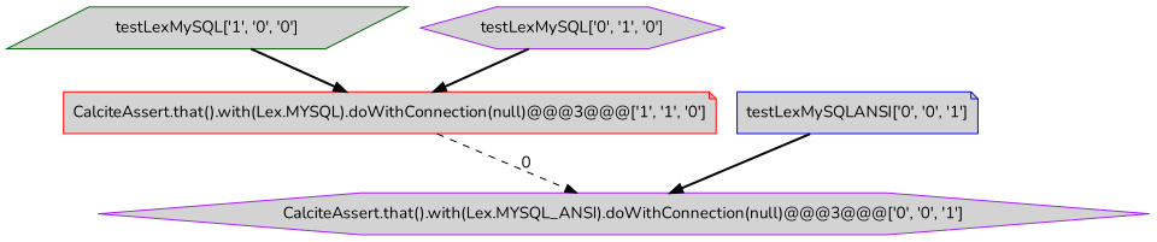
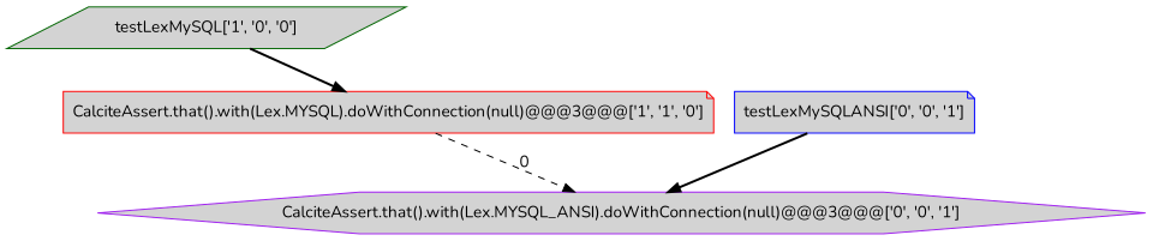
  digraph {
    fontname=Nunito
    node [fillcolor=lightgray shape=note style=filled color=purple fontname=Nunito]
    edge [style=bold fontname=Nunito]
    n1 [label="testLexMySQL['1', '0', '0']" shape=parallelogram color=darkgreen]
    n2 [label="CalciteAssert.that().with(Lex.MYSQL).doWithConnection(null)@@@3@@@['1', '1', '0']" color=red]
    n3 [label="CalciteAssert.that().with(Lex.MYSQL_ANSI).doWithConnection(null)@@@3@@@['0', '0', '1']" shape=hexagon]
    n4 [label="testLexMySQLANSI['0', '0', '1']" color=blue]
-   n5 [label="testLexMySQL['0', '1', '0']" shape=hexagon]
    n1 -> n2
    n2 -> n3 [label=0 style=dashed]
    n4 -> n3
-   n5 -> n2
  }
